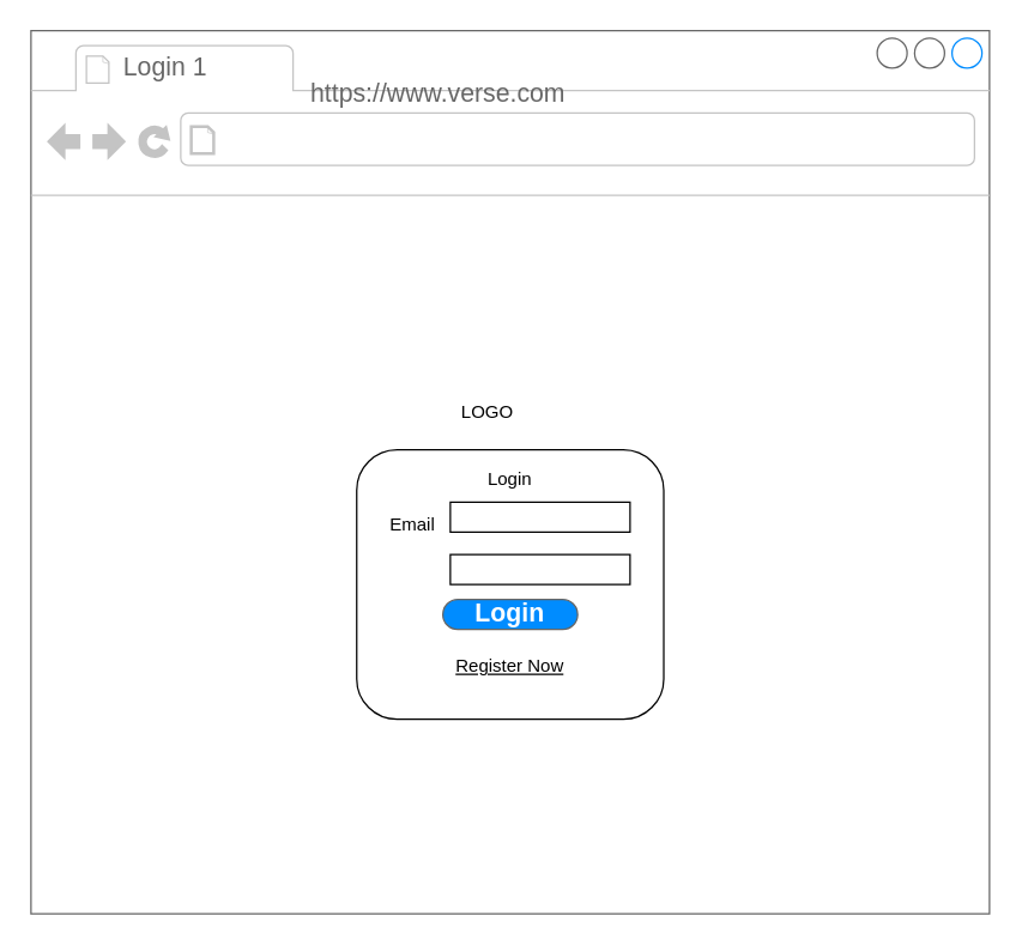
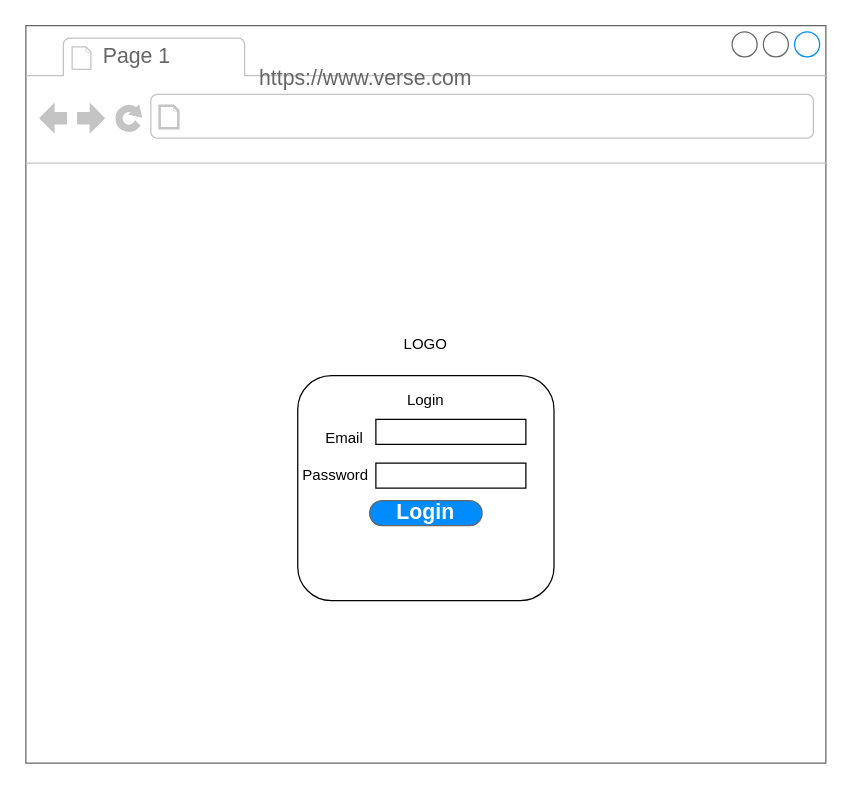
  <mxCell id="0" />
  <mxCell id="1" parent="0" />
  <mxCell id="2" value="" style="strokeWidth=1;shadow=0;dashed=0;align=center;html=1;shape=mxgraph.mockup.containers.browserWindow;rSize=0;strokeColor=#666666;strokeColor2=#008cff;strokeColor3=#c4c4c4;mainText=,;recursiveResize=0;" vertex="1" parent="1"><mxGeometry x="20" y="20" width="640" height="590" as="geometry" /></mxCell>
- <mxCell id="3" value="Login 1" style="strokeWidth=1;shadow=0;dashed=0;align=center;html=1;shape=mxgraph.mockup.containers.anchor;fontSize=17;fontColor=#666666;align=left;whiteSpace=wrap;" vertex="1" parent="2"><mxGeometry x="60" y="12" width="110" height="26" as="geometry" /></mxCell>
+ <mxCell id="3" value="Page 1" style="strokeWidth=1;shadow=0;dashed=0;align=center;html=1;shape=mxgraph.mockup.containers.anchor;fontSize=17;fontColor=#666666;align=left;whiteSpace=wrap;" vertex="1" parent="2"><mxGeometry x="60" y="12" width="110" height="26" as="geometry" /></mxCell>
  <mxCell id="4" value="https://www.verse.com" style="strokeWidth=1;shadow=0;dashed=0;align=center;html=1;shape=mxgraph.mockup.containers.anchor;rSize=0;fontSize=17;fontColor=#666666;align=left;" vertex="1" parent="2"><mxGeometry x="185" y="30" width="250" height="26" as="geometry" /></mxCell>
- <mxCell id="5" value="LOGO" style="text;html=1;strokeColor=none;fillColor=none;align=center;verticalAlign=middle;whiteSpace=wrap;rounded=0;" vertex="1" parent="2"><mxGeometry x="275" y="240" width="60" height="30" as="geometry" /></mxCell>
+ <mxCell id="5" value="LOGO" style="text;html=1;strokeColor=none;fillColor=none;align=center;verticalAlign=middle;whiteSpace=wrap;rounded=0;" vertex="1" parent="2"><mxGeometry x="290" y="240" width="60" height="30" as="geometry" /></mxCell>
  <mxCell id="6" value="" style="rounded=1;whiteSpace=wrap;html=1;" vertex="1" parent="2"><mxGeometry x="217.5" y="280" width="205" height="180" as="geometry" /></mxCell>
  <mxCell id="7" value="Login" style="text;html=1;strokeColor=none;fillColor=none;align=center;verticalAlign=middle;whiteSpace=wrap;rounded=0;" vertex="1" parent="2"><mxGeometry x="290" y="285" width="60" height="30" as="geometry" /></mxCell>
  <mxCell id="8" value="Email" style="text;html=1;strokeColor=none;fillColor=none;align=center;verticalAlign=middle;whiteSpace=wrap;rounded=0;" vertex="1" parent="2"><mxGeometry x="225" y="315" width="60" height="30" as="geometry" /></mxCell>
+ <mxCell id="9" value="Password" style="text;html=1;strokeColor=none;fillColor=none;align=center;verticalAlign=middle;whiteSpace=wrap;rounded=0;" vertex="1" parent="2"><mxGeometry x="217.5" y="345" width="60" height="30" as="geometry" /></mxCell>
  <mxCell id="10" value="" style="rounded=0;whiteSpace=wrap;html=1;" vertex="1" parent="2"><mxGeometry x="280" y="315" width="120" height="20" as="geometry" /></mxCell>
  <mxCell id="11" value="" style="rounded=0;whiteSpace=wrap;html=1;" vertex="1" parent="2"><mxGeometry x="280" y="350" width="120" height="20" as="geometry" /></mxCell>
  <mxCell id="12" value="Login" style="strokeWidth=1;shadow=0;dashed=0;align=center;html=1;shape=mxgraph.mockup.buttons.button;strokeColor=#666666;fontColor=#ffffff;mainText=;buttonStyle=round;fontSize=17;fontStyle=1;fillColor=#008cff;whiteSpace=wrap;" vertex="1" parent="2"><mxGeometry x="275" y="380" width="90" height="20" as="geometry" /></mxCell>
- <mxCell id="13" value="&lt;u&gt;Register Now&lt;/u&gt;" style="text;html=1;strokeColor=none;fillColor=none;align=center;verticalAlign=middle;whiteSpace=wrap;rounded=0;" vertex="1" parent="2"><mxGeometry x="275" y="410" width="90" height="30" as="geometry" /></mxCell>
